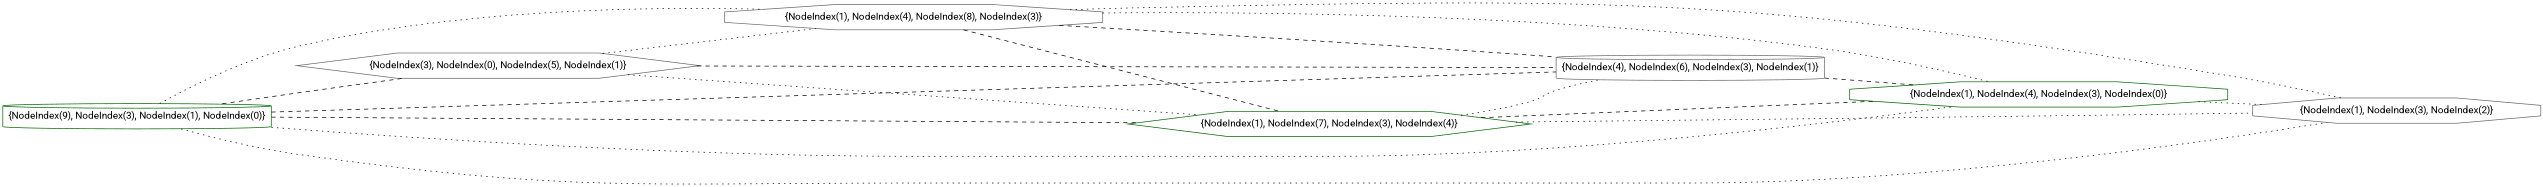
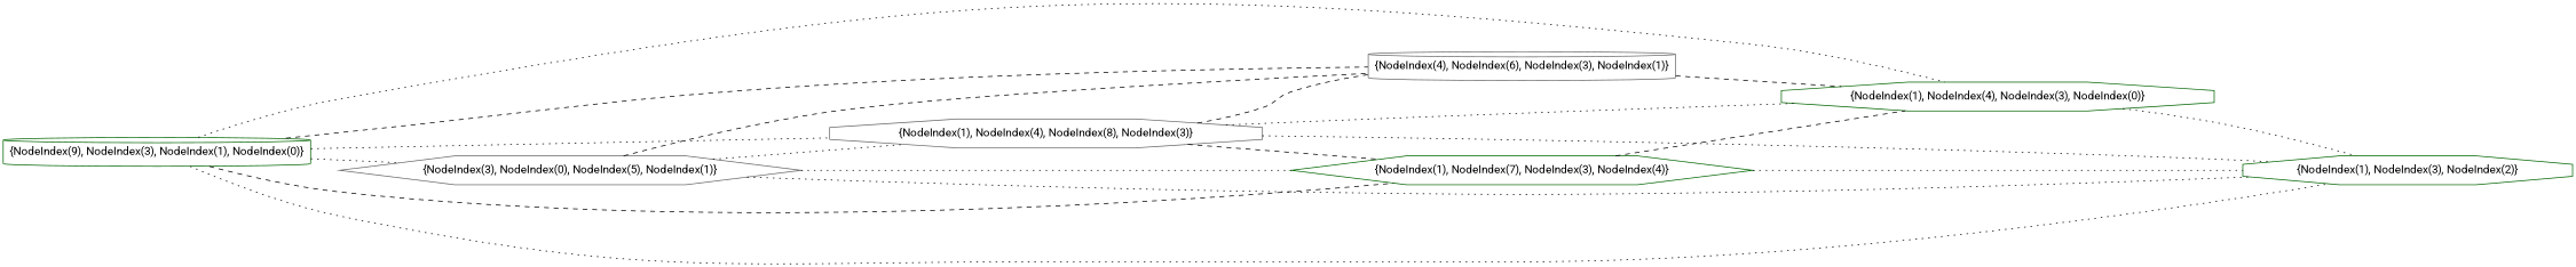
  graph {
    fontname=Roboto
    rankdir=LR
    node [color=gray40 fontname=Roboto shape=octagon]
    edge [fontname=Roboto style=dotted]
-   n1 [label="{NodeIndex(1), NodeIndex(3), NodeIndex(2)}"]
+   n1 [color=darkgreen label="{NodeIndex(1), NodeIndex(3), NodeIndex(2)}"]
    n2 [color=darkgreen label="{NodeIndex(1), NodeIndex(4), NodeIndex(3), NodeIndex(0)}"]
    n3 [label="{NodeIndex(4), NodeIndex(6), NodeIndex(3), NodeIndex(1)}" shape=cylinder]
    n4 [color=darkgreen label="{NodeIndex(1), NodeIndex(7), NodeIndex(3), NodeIndex(4)}" shape=hexagon]
    n5 [label="{NodeIndex(1), NodeIndex(4), NodeIndex(8), NodeIndex(3)}"]
    n6 [label="{NodeIndex(3), NodeIndex(0), NodeIndex(5), NodeIndex(1)}" shape=hexagon]
    n7 [color=darkgreen label="{NodeIndex(9), NodeIndex(3), NodeIndex(1), NodeIndex(0)}" shape=cylinder]
    n2 -- n1
    n3 -- n2 [style=dashed]
    n4 -- n1
    n4 -- n2 [style=dashed]
-   n4 -- n3
    n5 -- n1
    n5 -- n2
    n5 -- n3 [style=dashed]
    n5 -- n4 [style=dashed]
+   n6 -- n1
    n6 -- n3 [style=dashed]
    n6 -- n4
    n6 -- n5
    n7 -- n1
    n7 -- n2
    n7 -- n3 [style=dashed]
    n7 -- n4 [style=dashed]
    n7 -- n5
-   n7 -- n6 [style=dashed]
+   n7 -- n6
  }
